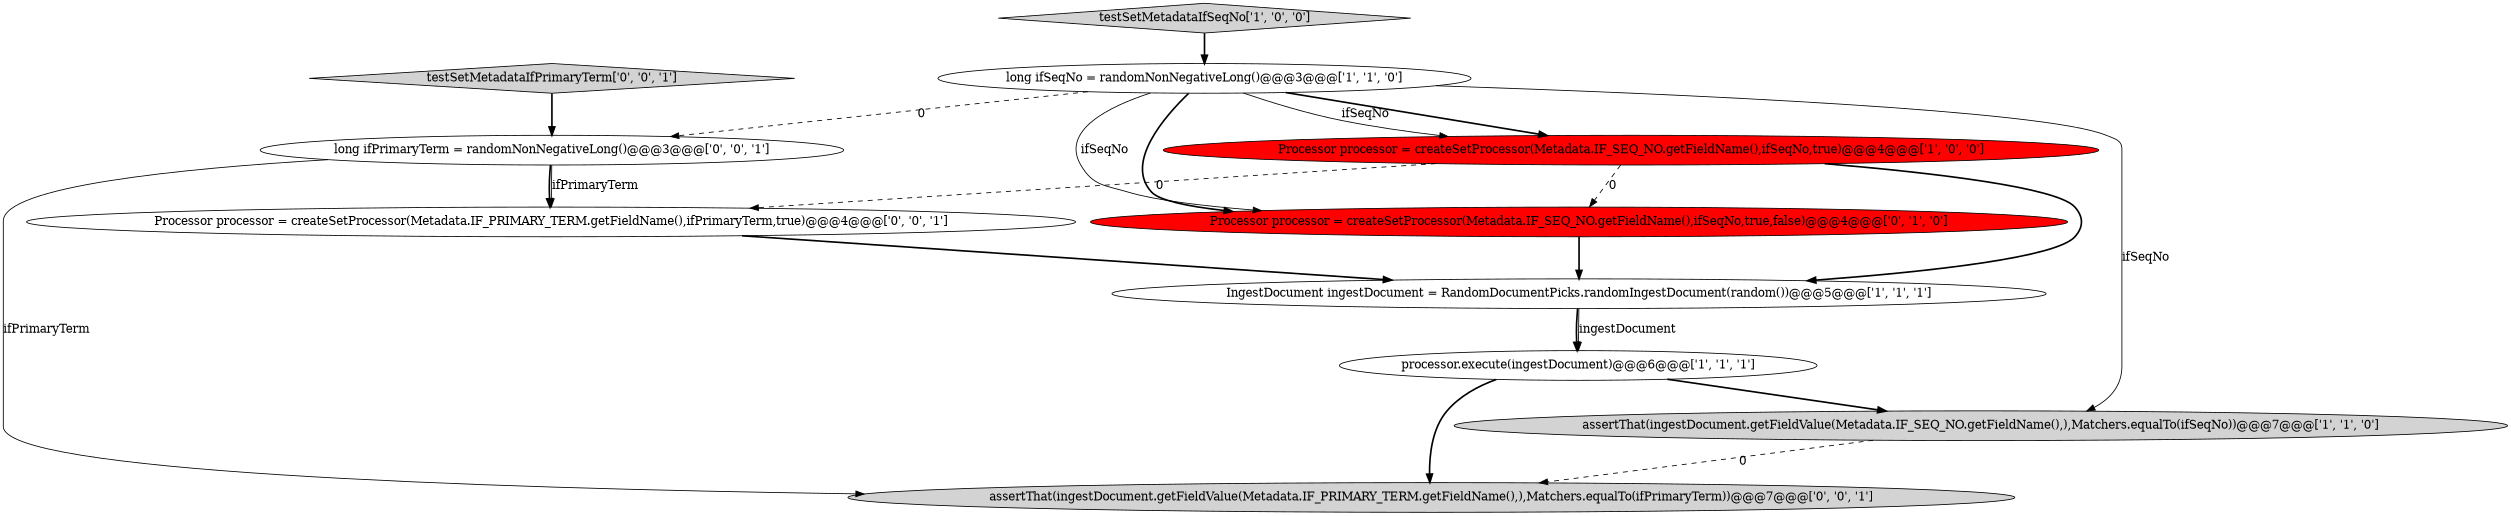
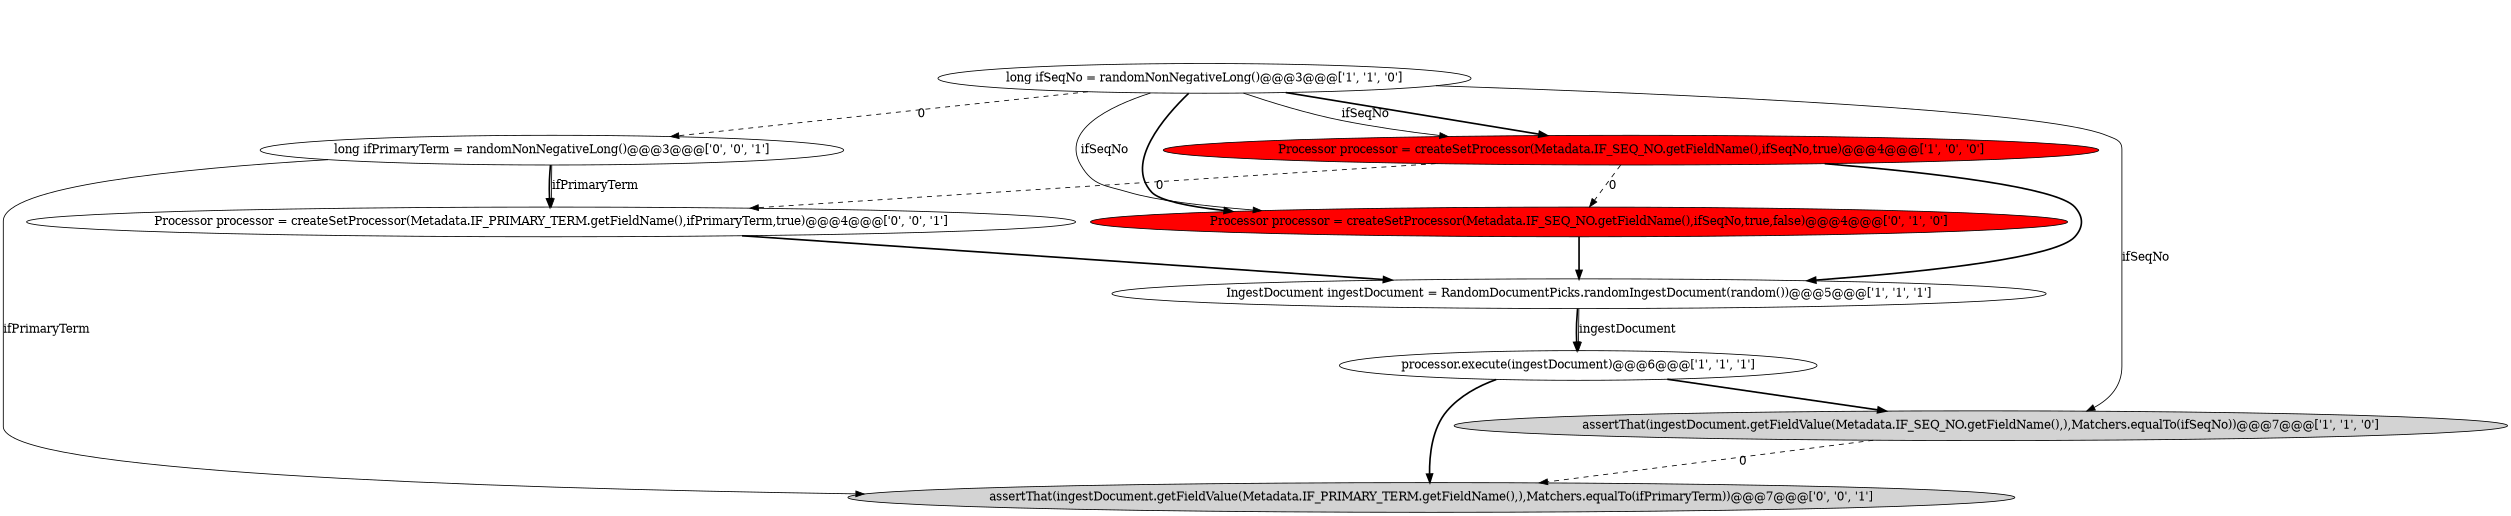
  digraph {
    node [fillcolor=white shape=ellipse style=filled]
    edge [style=bold]
    n1 [label="IngestDocument ingestDocument = RandomDocumentPicks.randomIngestDocument(random())@@@5@@@['1', '1', '1']"]
    n2 [label="processor.execute(ingestDocument)@@@6@@@['1', '1', '1']"]
    n3 [fillcolor=lightgray label="assertThat(ingestDocument.getFieldValue(Metadata.IF_PRIMARY_TERM.getFieldName(),),Matchers.equalTo(ifPrimaryTerm))@@@7@@@['0', '0', '1']"]
    n4 [fillcolor=lightgray label="assertThat(ingestDocument.getFieldValue(Metadata.IF_SEQ_NO.getFieldName(),),Matchers.equalTo(ifSeqNo))@@@7@@@['1', '1', '0']"]
    n5 [fillcolor=red label="Processor processor = createSetProcessor(Metadata.IF_SEQ_NO.getFieldName(),ifSeqNo,true,false)@@@4@@@['0', '1', '0']"]
    n6 [label="Processor processor = createSetProcessor(Metadata.IF_PRIMARY_TERM.getFieldName(),ifPrimaryTerm,true)@@@4@@@['0', '0', '1']"]
    n7 [label="long ifSeqNo = randomNonNegativeLong()@@@3@@@['1', '1', '0']"]
    n8 [fillcolor=red label="Processor processor = createSetProcessor(Metadata.IF_SEQ_NO.getFieldName(),ifSeqNo,true)@@@4@@@['1', '0', '0']"]
    n9 [label="long ifPrimaryTerm = randomNonNegativeLong()@@@3@@@['0', '0', '1']"]
-   n10 [fillcolor=lightgray label="testSetMetadataIfPrimaryTerm['0', '0', '1']" shape=diamond]
-   n11 [fillcolor=lightgray label="testSetMetadataIfSeqNo['1', '0', '0']" shape=diamond]
    n1 -> n2 [label=ingestDocument style=solid]
    n1 -> n2
    n2 -> n3
    n2 -> n4
    n4 -> n3 [label=0 style=dashed]
    n5 -> n1
    n6 -> n1
    n7 -> n4 [label=ifSeqNo style=solid]
    n7 -> n5 [label=ifSeqNo style=solid]
    n7 -> n5
    n7 -> n8
    n7 -> n8 [label=ifSeqNo style=solid]
    n7 -> n9 [label=0 style=dashed]
    n8 -> n1
    n8 -> n5 [label=0 style=dashed]
    n8 -> n6 [label=0 style=dashed]
    n9 -> n3 [label=ifPrimaryTerm style=solid]
    n9 -> n6
    n9 -> n6 [label=ifPrimaryTerm style=solid]
-   n10 -> n9
-   n11 -> n7
  }
